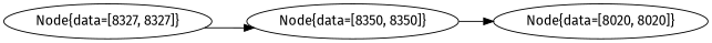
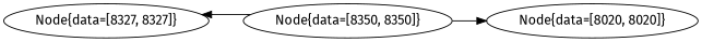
  digraph {
    fontname="Fira Sans"
    rankdir=LR
    node [fontname="Fira Sans"]
    edge [fontname="Fira Sans"]
    n1 [label="Node{data=[8327, 8327]}"]
    n2 [label="Node{data=[8350, 8350]}"]
    n3 [label="Node{data=[8020, 8020]}"]
-   n1 -> n2
+   n2 -> n1
    n2 -> n3
  }
